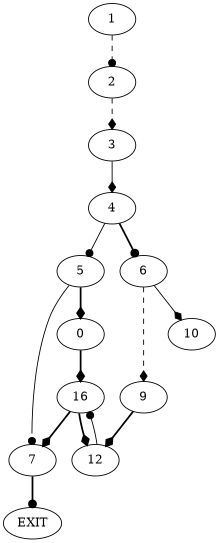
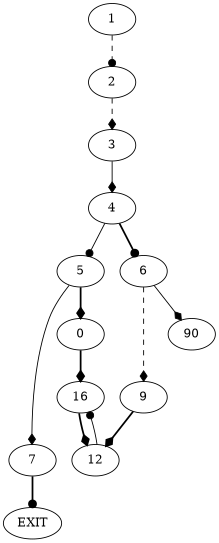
  digraph {
    edge [arrowhead=diamond style=bold]
    1
    2
    n3 [label=EXIT]
    3
    4
    5
    6
    7
    n9 [label=0]
    9
-   10
+   10 [label=90]
    n12 [label=16]
    12
    1 -> 2 [arrowhead=dot style=dashed]
    2 -> 3 [style=dashed]
    3 -> 4 [style=solid]
    4 -> 5 [arrowhead=dot style=solid]
    4 -> 6 [arrowhead=dot]
-   5 -> 7 [arrowhead=dot style=solid]
+   5 -> 7 [style=solid]
    5 -> n9
    6 -> 9 [style=dashed]
    6 -> 10 [style=solid]
    7 -> n3 [arrowhead=dot]
    n9 -> n12
    9 -> 12
-   n12 -> 7
    n12 -> 12
    12 -> n12 [arrowhead=dot style=solid]
  }
